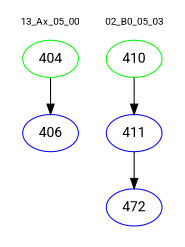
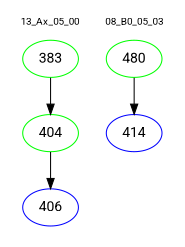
  digraph {
    fontname=Roboto
    node [color=green fontname=Roboto]
    edge [color=black fontname=Roboto]
+   n1 [label=383]
    n2 [label=404]
    n3 [color=blue label=406]
-   n4 [label=410]
-   n5 [color=blue label=411]
-   n6 [color=blue label=472]
+   n4 [label=480]
+   n5 [color=blue label=414]
    subgraph cluster_1 {
      color=white
      fontsize=10
      label="13_Ax_05_00"
+     n1
      n2
      n3
    }
    subgraph cluster_2 {
      color=white
      fontsize=10
-     label="02_B0_05_03"
+     label="08_B0_05_03"
      n4
      n5
-     n6
    }
+   n1 -> n2
    n2 -> n3
    n4 -> n5
-   n5 -> n6
  }
